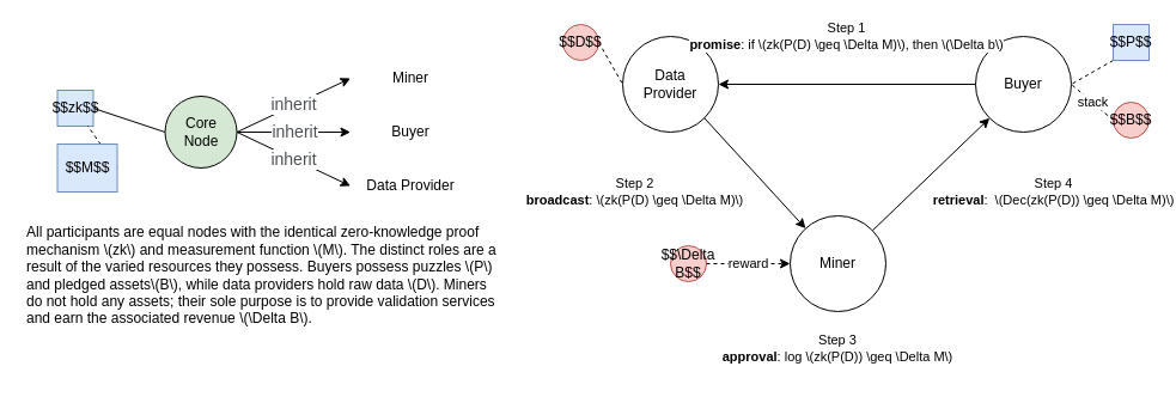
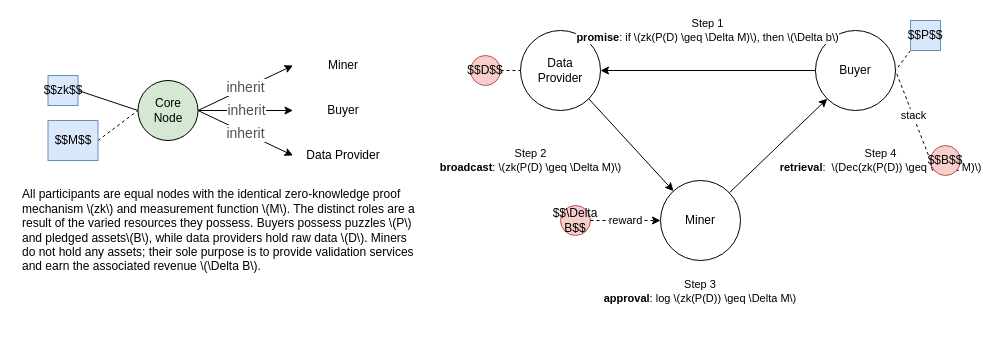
  <mxCell id="0" />
  <mxCell id="1" parent="0" />
  <mxCell id="2" value="Buyer" style="ellipse;whiteSpace=wrap;html=1;aspect=fixed;" parent="1" vertex="1"><mxGeometry x="815" y="30" width="80" height="80" as="geometry" /></mxCell>
  <mxCell id="3" value="Data&lt;br&gt;Provider" style="ellipse;whiteSpace=wrap;html=1;aspect=fixed;" parent="1" vertex="1"><mxGeometry x="520" y="30" width="80" height="80" as="geometry" /></mxCell>
  <mxCell id="4" value="Step 4&lt;br&gt;&lt;b&gt;retrieval&lt;/b&gt;:&amp;nbsp; \(Dec(zk(P(D)) \geq \Delta M)\)" style="orthogonalLoop=1;jettySize=auto;html=1;entryX=0;entryY=1;entryDx=0;entryDy=0;rounded=0;" parent="1" source="5" target="2" edge="1"><mxGeometry x="0.936" y="-81" relative="1" as="geometry"><mxPoint x="1" as="offset" /></mxGeometry></mxCell>
  <mxCell id="5" value="Miner" style="ellipse;whiteSpace=wrap;html=1;aspect=fixed;" parent="1" vertex="1"><mxGeometry x="660" y="180" width="80" height="80" as="geometry" /></mxCell>
  <mxCell id="6" value="Step 1&lt;br&gt;&lt;b&gt;promise&lt;/b&gt;: if \(zk(P(D) \geq \Delta M)\), then \(\Delta b\)" style="orthogonalLoop=1;jettySize=auto;html=1;exitX=0;exitY=0.5;exitDx=0;exitDy=0;entryX=1;entryY=0.5;entryDx=0;entryDy=0;rounded=0;" parent="1" source="2" target="3" edge="1"><mxGeometry y="-40" width="80" relative="1" as="geometry"><mxPoint x="890" y="-10" as="sourcePoint" /><mxPoint x="970" y="-10" as="targetPoint" /><mxPoint as="offset" /></mxGeometry></mxCell>
  <mxCell id="7" value="Step 2&lt;br&gt;&lt;b&gt;broadcast&lt;/b&gt;: \(zk(P(D) \geq \Delta M)\)" style="orthogonalLoop=1;jettySize=auto;html=1;exitX=1;exitY=1;exitDx=0;exitDy=0;rounded=0;" parent="1" source="3" target="5" edge="1"><mxGeometry x="-0.903" y="-85" width="80" relative="1" as="geometry"><mxPoint x="540" y="70" as="sourcePoint" /><mxPoint x="620" y="70" as="targetPoint" /><mxPoint as="offset" /></mxGeometry></mxCell>
  <mxCell id="8" style="edgeStyle=none;rounded=0;orthogonalLoop=1;jettySize=auto;html=1;exitX=0;exitY=1;exitDx=0;exitDy=0;entryX=1;entryY=0.5;entryDx=0;entryDy=0;dashed=1;endArrow=none;endFill=0;" parent="1" source="9" target="2" edge="1"><mxGeometry relative="1" as="geometry" /></mxCell>
- <mxCell id="9" value="$$P$$" style="whiteSpace=wrap;html=1;aspect=fixed;fillColor=#dae8fc;strokeColor=#6c8ebf;" parent="1" vertex="1"><mxGeometry x="930" y="20" width="30" height="30" as="geometry" /></mxCell>
+ <mxCell id="9" value="$$P$$" style="whiteSpace=wrap;html=1;aspect=fixed;fillColor=#dae8fc;strokeColor=#6c8ebf;" parent="1" vertex="1"><mxGeometry x="910" y="20" width="30" height="30" as="geometry" /></mxCell>
  <mxCell id="10" value="stack" style="edgeStyle=none;rounded=0;orthogonalLoop=1;jettySize=auto;html=1;exitX=0;exitY=0.5;exitDx=0;exitDy=0;entryX=1;entryY=0.5;entryDx=0;entryDy=0;dashed=1;endArrow=none;endFill=0;" parent="1" source="11" target="2" edge="1"><mxGeometry relative="1" as="geometry" /></mxCell>
- <mxCell id="11" value="$$B$$" style="ellipse;whiteSpace=wrap;html=1;aspect=fixed;fillColor=#f8cecc;strokeColor=#b85450;" parent="1" vertex="1"><mxGeometry x="930" y="85" width="30" height="30" as="geometry" /></mxCell>
+ <mxCell id="11" value="$$B$$" style="ellipse;whiteSpace=wrap;html=1;aspect=fixed;fillColor=#f8cecc;strokeColor=#b85450;" parent="1" vertex="1"><mxGeometry x="930" y="145" width="30" height="30" as="geometry" /></mxCell>
  <mxCell id="12" style="edgeStyle=none;rounded=0;orthogonalLoop=1;jettySize=auto;html=1;exitX=1;exitY=0.5;exitDx=0;exitDy=0;entryX=0;entryY=0.5;entryDx=0;entryDy=0;dashed=1;endArrow=none;endFill=0;" parent="1" source="13" target="3" edge="1"><mxGeometry relative="1" as="geometry" /></mxCell>
- <mxCell id="13" value="$$D$$" style="ellipse;whiteSpace=wrap;html=1;aspect=fixed;fillColor=#f8cecc;strokeColor=#b85450;" parent="1" vertex="1"><mxGeometry x="470" y="20" width="30" height="30" as="geometry" /></mxCell>
+ <mxCell id="13" value="$$D$$" style="ellipse;whiteSpace=wrap;html=1;aspect=fixed;fillColor=#f8cecc;strokeColor=#b85450;" parent="1" vertex="1"><mxGeometry x="470" y="55" width="30" height="30" as="geometry" /></mxCell>
  <mxCell id="14" value="&lt;span style=&quot;color: rgb(0, 0, 0); font-family: Helvetica; font-size: 11px; font-style: normal; font-variant-ligatures: normal; font-variant-caps: normal; font-weight: 400; letter-spacing: normal; orphans: 2; text-indent: 0px; text-transform: none; widows: 2; word-spacing: 0px; -webkit-text-stroke-width: 0px; background-color: rgb(255, 255, 255); text-decoration-thickness: initial; text-decoration-style: initial; text-decoration-color: initial; float: none; display: inline !important;&quot;&gt;Step 3&lt;/span&gt;&lt;br style=&quot;border-color: var(--border-color); color: rgb(0, 0, 0); font-family: Helvetica; font-size: 11px; font-style: normal; font-variant-ligatures: normal; font-variant-caps: normal; font-weight: 400; letter-spacing: normal; orphans: 2; text-indent: 0px; text-transform: none; widows: 2; word-spacing: 0px; -webkit-text-stroke-width: 0px; text-decoration-thickness: initial; text-decoration-style: initial; text-decoration-color: initial;&quot;&gt;&lt;span style=&quot;color: rgb(0, 0, 0); font-family: Helvetica; font-size: 11px; font-style: normal; font-variant-ligatures: normal; font-variant-caps: normal; letter-spacing: normal; orphans: 2; text-indent: 0px; text-transform: none; widows: 2; word-spacing: 0px; -webkit-text-stroke-width: 0px; background-color: rgb(255, 255, 255); text-decoration-thickness: initial; text-decoration-style: initial; text-decoration-color: initial; float: none; display: inline !important;&quot;&gt;&lt;b&gt;approval&lt;/b&gt;&lt;/span&gt;&lt;span style=&quot;color: rgb(0, 0, 0); font-family: Helvetica; font-size: 11px; font-style: normal; font-variant-ligatures: normal; font-variant-caps: normal; font-weight: 400; letter-spacing: normal; orphans: 2; text-indent: 0px; text-transform: none; widows: 2; word-spacing: 0px; -webkit-text-stroke-width: 0px; background-color: rgb(255, 255, 255); text-decoration-thickness: initial; text-decoration-style: initial; text-decoration-color: initial; float: none; display: inline !important;&quot;&gt;: log \(zk(P(D)) \geq \Delta M\)&lt;/span&gt;" style="text;whiteSpace=wrap;html=1;align=center;" parent="1" vertex="1"><mxGeometry x="590" y="270" width="220" height="50" as="geometry" /></mxCell>
  <mxCell id="15" value="$$\Delta B$$" style="ellipse;whiteSpace=wrap;html=1;aspect=fixed;fillColor=#f8cecc;strokeColor=#b85450;" parent="1" vertex="1"><mxGeometry x="560" y="205" width="30" height="30" as="geometry" /></mxCell>
  <mxCell id="16" value="reward" style="edgeStyle=none;rounded=0;orthogonalLoop=1;jettySize=auto;html=1;exitX=1;exitY=0.5;exitDx=0;exitDy=0;entryX=0;entryY=0.5;entryDx=0;entryDy=0;dashed=1;" parent="1" source="15" target="5" edge="1"><mxGeometry relative="1" as="geometry"><mxPoint x="1034.393" y="104.393" as="sourcePoint" /><mxPoint x="1008.284" y="58.284" as="targetPoint" /></mxGeometry></mxCell>
  <mxCell id="17" value="&lt;meta charset=&quot;utf-8&quot;&gt;&lt;span style=&quot;color: rgb(77, 81, 86); font-family: arial, sans-serif; font-size: 14px; font-style: normal; font-variant-ligatures: normal; font-variant-caps: normal; font-weight: 400; letter-spacing: normal; orphans: 2; text-align: left; text-indent: 0px; text-transform: none; widows: 2; word-spacing: 0px; -webkit-text-stroke-width: 0px; background-color: rgb(255, 255, 255); text-decoration-thickness: initial; text-decoration-style: initial; text-decoration-color: initial; float: none; display: inline !important;&quot;&gt;inherit&lt;/span&gt;" style="edgeStyle=none;orthogonalLoop=1;jettySize=auto;html=1;rounded=0;exitX=1;exitY=0.5;exitDx=0;exitDy=0;entryX=0;entryY=0.5;entryDx=0;entryDy=0;" parent="1" source="18" target="25" edge="1"><mxGeometry width="80" relative="1" as="geometry"><mxPoint x="317.5" y="-360" as="sourcePoint" /><mxPoint x="427.5" y="0" as="targetPoint" /><Array as="points" /></mxGeometry></mxCell>
  <mxCell id="18" value="Core&lt;br&gt;Node" style="ellipse;whiteSpace=wrap;html=1;aspect=fixed;fillColor=#d5e8d4;" parent="1" vertex="1"><mxGeometry x="137.5" y="80" width="60" height="60" as="geometry" /></mxCell>
  <mxCell id="19" style="edgeStyle=none;rounded=0;orthogonalLoop=1;jettySize=auto;html=1;exitX=1;exitY=0.5;exitDx=0;exitDy=0;entryX=0;entryY=0.5;entryDx=0;entryDy=0;dashed=0;endArrow=none;endFill=0;" parent="1" source="20" target="18" edge="1"><mxGeometry relative="1" as="geometry" /></mxCell>
  <mxCell id="20" value="$$zk$$" style="whiteSpace=wrap;html=1;aspect=fixed;fillColor=#dae8fc;strokeColor=#6c8ebf;" parent="1" vertex="1"><mxGeometry x="47.5" y="75" width="30" height="30" as="geometry" /></mxCell>
- <mxCell id="21" style="edgeStyle=none;rounded=0;orthogonalLoop=1;jettySize=auto;html=1;exitX=1;exitY=0.5;exitDx=0;exitDy=0;dashed=1;endArrow=none;endFill=0;" parent="1" source="22" target="20" edge="1"><mxGeometry relative="1" as="geometry"><mxPoint x="127.5" y="110" as="targetPoint" /></mxGeometry></mxCell>
+ <mxCell id="21" style="edgeStyle=none;rounded=0;orthogonalLoop=1;jettySize=auto;html=1;exitX=1;exitY=0.5;exitDx=0;exitDy=0;dashed=1;endArrow=none;endFill=0;entryX=0;entryY=0.5;entryDx=0;entryDy=0;" parent="1" source="22" target="18" edge="1"><mxGeometry relative="1" as="geometry"><mxPoint x="127.5" y="110" as="targetPoint" /></mxGeometry></mxCell>
  <mxCell id="22" value="$$M$$" style="whiteSpace=wrap;html=1;aspect=fixed;fillColor=#dae8fc;strokeColor=#6c8ebf;" parent="1" vertex="1"><mxGeometry x="47.5" y="120" width="50" height="40" as="geometry" /></mxCell>
  <mxCell id="23" value="Buyer" style="whiteSpace=wrap;html=1;fillColor=none;strokeColor=none;" parent="1" vertex="1"><mxGeometry x="292.5" y="95" width="100" height="30" as="geometry" /></mxCell>
  <mxCell id="24" value="Data Provider" style="whiteSpace=wrap;html=1;fillColor=none;strokeColor=none;" parent="1" vertex="1"><mxGeometry x="292.5" y="140" width="100" height="30" as="geometry" /></mxCell>
  <mxCell id="25" value="Miner" style="whiteSpace=wrap;html=1;fillColor=none;strokeColor=none;" parent="1" vertex="1"><mxGeometry x="292.5" y="50" width="100" height="30" as="geometry" /></mxCell>
  <mxCell id="26" value="&lt;meta charset=&quot;utf-8&quot;&gt;&lt;span style=&quot;color: rgb(77, 81, 86); font-family: arial, sans-serif; font-size: 14px; font-style: normal; font-variant-ligatures: normal; font-variant-caps: normal; font-weight: 400; letter-spacing: normal; orphans: 2; text-align: left; text-indent: 0px; text-transform: none; widows: 2; word-spacing: 0px; -webkit-text-stroke-width: 0px; background-color: rgb(255, 255, 255); text-decoration-thickness: initial; text-decoration-style: initial; text-decoration-color: initial; float: none; display: inline !important;&quot;&gt;inherit&lt;/span&gt;" style="edgeStyle=none;orthogonalLoop=1;jettySize=auto;html=1;rounded=0;exitX=1;exitY=0.5;exitDx=0;exitDy=0;entryX=0;entryY=0.5;entryDx=0;entryDy=0;" parent="1" source="18" target="23" edge="1"><mxGeometry width="80" relative="1" as="geometry"><mxPoint x="197.5" y="80" as="sourcePoint" /><mxPoint x="317.5" y="50" as="targetPoint" /><Array as="points" /></mxGeometry></mxCell>
  <mxCell id="27" value="&lt;meta charset=&quot;utf-8&quot;&gt;&lt;span style=&quot;color: rgb(77, 81, 86); font-family: arial, sans-serif; font-size: 14px; font-style: normal; font-variant-ligatures: normal; font-variant-caps: normal; font-weight: 400; letter-spacing: normal; orphans: 2; text-align: left; text-indent: 0px; text-transform: none; widows: 2; word-spacing: 0px; -webkit-text-stroke-width: 0px; background-color: rgb(255, 255, 255); text-decoration-thickness: initial; text-decoration-style: initial; text-decoration-color: initial; float: none; display: inline !important;&quot;&gt;inherit&lt;/span&gt;" style="edgeStyle=none;orthogonalLoop=1;jettySize=auto;html=1;rounded=0;exitX=1;exitY=0.5;exitDx=0;exitDy=0;entryX=0;entryY=0.5;entryDx=0;entryDy=0;" parent="1" source="18" target="24" edge="1"><mxGeometry width="80" relative="1" as="geometry"><mxPoint x="207.5" y="90" as="sourcePoint" /><mxPoint x="327.5" y="60" as="targetPoint" /><Array as="points" /></mxGeometry></mxCell>
  <mxCell id="28" value="All participants are equal nodes with the identical zero-knowledge proof mechanism \(zk\) and measurement function \(M\). The distinct roles are a result of the varied resources they possess. Buyers possess puzzles \(P\) and pledged assets\(B\), while data providers hold raw data \(D\). Miners do not hold any assets; their sole purpose is to provide validation services and earn the associated revenue \(\Delta B\)." style="text;html=1;strokeColor=none;fillColor=none;align=left;verticalAlign=middle;whiteSpace=wrap;rounded=0;dashed=1;" parent="1" vertex="1"><mxGeometry x="20" y="180" width="400" height="100" as="geometry" /></mxCell>
